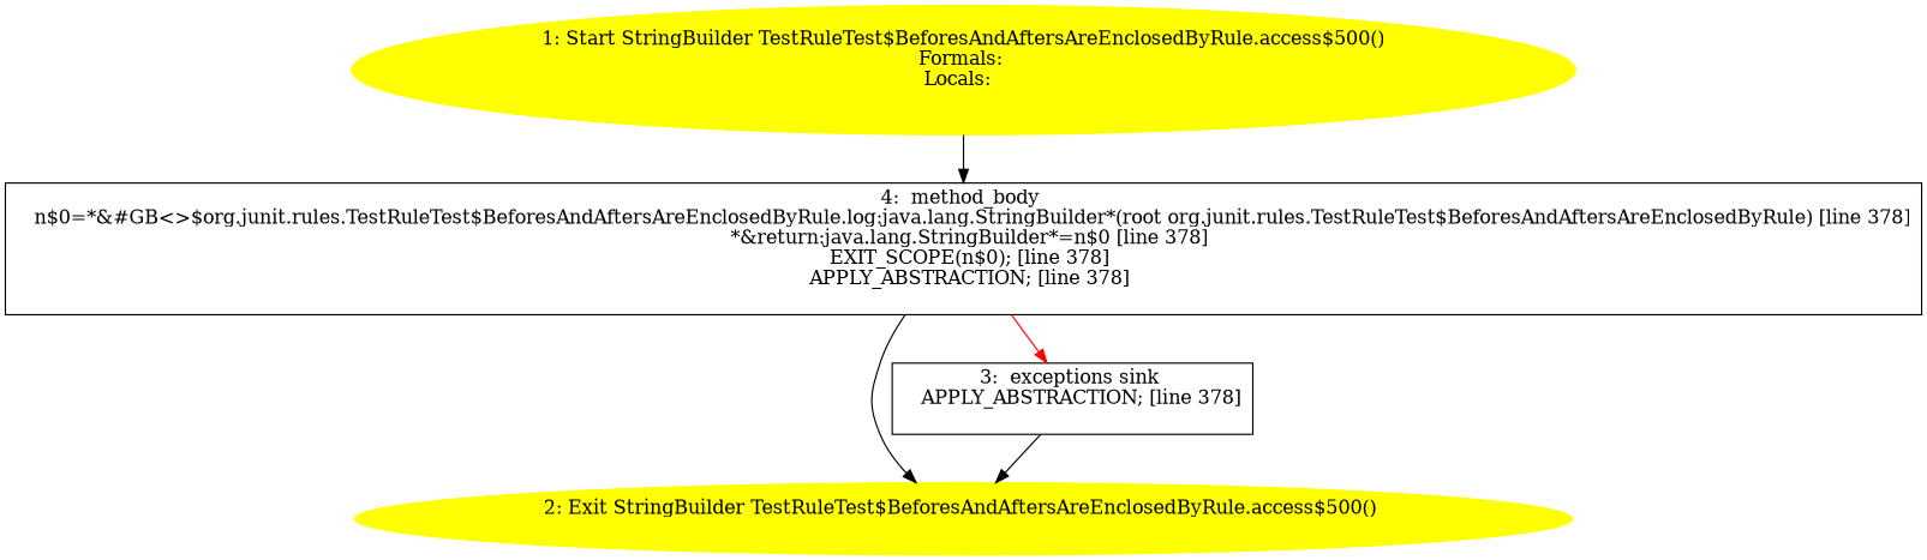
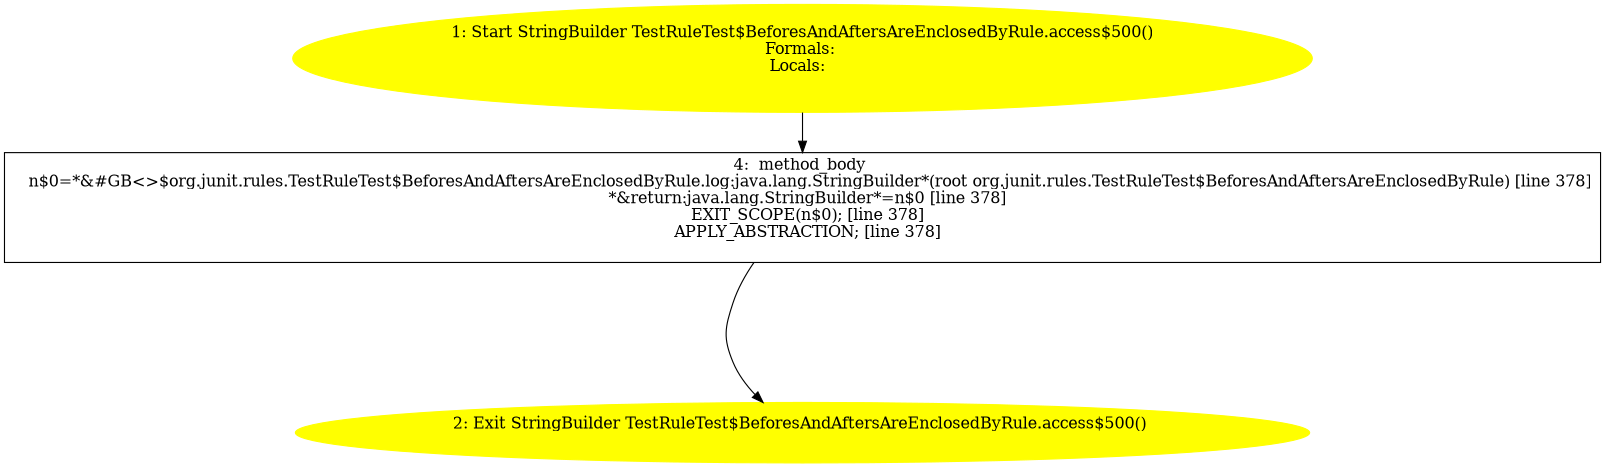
  digraph {
    n1 [color=yellow label="1: Start StringBuilder TestRuleTest$BeforesAndAftersAreEnclosedByRule.access$500()\nFormals: \nLocals:  \n  " style=filled]
    n2 [label="4:  method_body \n   n$0=*&#GB<>$org.junit.rules.TestRuleTest$BeforesAndAftersAreEnclosedByRule.log:java.lang.StringBuilder*(root org.junit.rules.TestRuleTest$BeforesAndAftersAreEnclosedByRule) [line 378]\n  *&return:java.lang.StringBuilder*=n$0 [line 378]\n  EXIT_SCOPE(n$0); [line 378]\n  APPLY_ABSTRACTION; [line 378]\n " shape=box]
    n3 [color=yellow label="2: Exit StringBuilder TestRuleTest$BeforesAndAftersAreEnclosedByRule.access$500() \n  " style=filled]
-   n4 [label="3:  exceptions sink \n   APPLY_ABSTRACTION; [line 378]\n " shape=box]
    n1 -> n2
    n2 -> n3
-   n2 -> n4 [color=red]
-   n4 -> n3
  }
